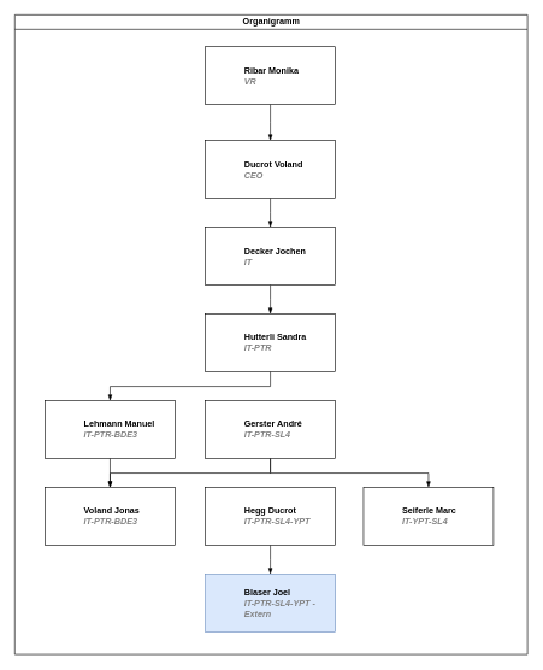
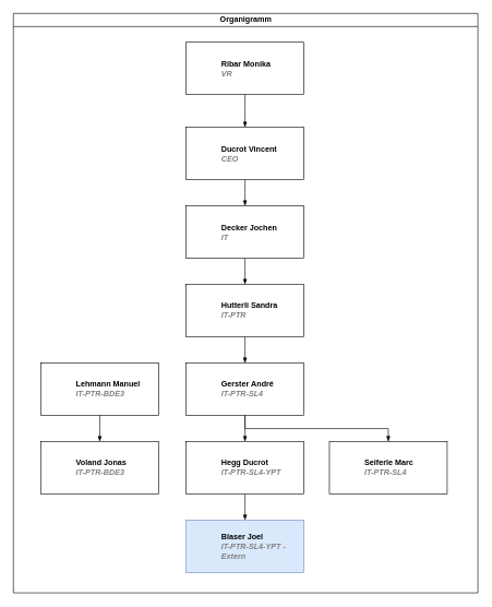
  <mxCell id="0" />
  <mxCell id="1" parent="0" />
  <mxCell id="2" value="Organigramm" style="swimlane;html=1;startSize=20;horizontal=1;containerType=tree;glass=0;" parent="1" vertex="1"><mxGeometry x="20" y="20" width="710" height="885" as="geometry" /></mxCell>
  <mxCell id="3" value="Ribar Monika&lt;br&gt;&lt;i style=&quot;color: gray&quot;&gt;VR&lt;/i&gt;" style="label;image=https://cdn3.iconfinder.com/data/icons/user-avatars-1/512/users-3-128.png;whiteSpace=wrap;html=1;rounded=0;glass=0;treeMoving=1;treeFolding=1;" parent="2" vertex="1"><mxGeometry x="264" y="44" width="180" height="80" as="geometry" /></mxCell>
  <mxCell id="4" value="" style="endArrow=blockThin;endFill=1;fontSize=11;edgeStyle=elbowEdgeStyle;elbow=vertical;rounded=0;" parent="2" source="3" target="5" edge="1"><mxGeometry relative="1" as="geometry" /></mxCell>
- <mxCell id="5" value="Ducrot Voland&lt;br&gt;&lt;i style=&quot;color: gray&quot;&gt;CEO&lt;/i&gt;" style="label;image=https://cdn3.iconfinder.com/data/icons/user-avatars-1/512/users-9-2-128.png;whiteSpace=wrap;html=1;rounded=0;glass=0;treeFolding=1;treeMoving=1;" parent="2" vertex="1"><mxGeometry x="264" y="174" width="180" height="80" as="geometry" /></mxCell>
+ <mxCell id="5" value="Ducrot Vincent&lt;br&gt;&lt;i style=&quot;color: gray&quot;&gt;CEO&lt;/i&gt;" style="label;image=https://cdn3.iconfinder.com/data/icons/user-avatars-1/512/users-9-2-128.png;whiteSpace=wrap;html=1;rounded=0;glass=0;treeFolding=1;treeMoving=1;" parent="2" vertex="1"><mxGeometry x="264" y="174" width="180" height="80" as="geometry" /></mxCell>
  <mxCell id="6" value="Decker Jochen&lt;br&gt;&lt;i style=&quot;color: gray&quot;&gt;IT&lt;/i&gt;" style="label;image=https://cdn3.iconfinder.com/data/icons/user-avatars-1/512/users-9-2-128.png;whiteSpace=wrap;html=1;rounded=0;glass=0;treeFolding=1;treeMoving=1;" vertex="1" parent="2"><mxGeometry x="264" y="294" width="180" height="80" as="geometry" /></mxCell>
  <mxCell id="7" value="" style="endArrow=blockThin;endFill=1;fontSize=11;edgeStyle=elbowEdgeStyle;elbow=vertical;rounded=0;exitX=0.5;exitY=1;exitDx=0;exitDy=0;entryX=0.5;entryY=0;entryDx=0;entryDy=0;" edge="1" parent="2" source="5" target="6"><mxGeometry relative="1" as="geometry"><mxPoint x="474" y="284" as="sourcePoint" /><mxPoint x="704" y="344" as="targetPoint" /></mxGeometry></mxCell>
  <mxCell id="8" value="Hutterli Sandra&lt;br&gt;&lt;i style=&quot;color: gray&quot;&gt;IT-PTR&lt;/i&gt;" style="label;image=https://cdn3.iconfinder.com/data/icons/user-avatars-1/512/users-3-128.png;whiteSpace=wrap;html=1;rounded=0;glass=0;treeMoving=1;treeFolding=1;" vertex="1" parent="2"><mxGeometry x="264" y="414" width="180" height="80" as="geometry" /></mxCell>
  <mxCell id="9" value="" style="endArrow=blockThin;endFill=1;fontSize=11;edgeStyle=elbowEdgeStyle;elbow=vertical;rounded=0;exitX=0.5;exitY=1;exitDx=0;exitDy=0;entryX=0.5;entryY=0;entryDx=0;entryDy=0;" edge="1" parent="2" source="6" target="8"><mxGeometry relative="1" as="geometry"><mxPoint x="364" y="264" as="sourcePoint" /><mxPoint x="364" y="304" as="targetPoint" /></mxGeometry></mxCell>
  <mxCell id="10" value="Gerster André&lt;br&gt;&lt;i style=&quot;color: gray&quot;&gt;IT-PTR-SL4&lt;/i&gt;" style="label;image=https://cdn3.iconfinder.com/data/icons/user-avatars-1/512/users-9-2-128.png;whiteSpace=wrap;html=1;rounded=0;glass=0;treeFolding=1;treeMoving=1;" vertex="1" parent="2"><mxGeometry x="264" y="534" width="180" height="80" as="geometry" /></mxCell>
- <mxCell id="11" value="" style="endArrow=blockThin;endFill=1;fontSize=11;edgeStyle=elbowEdgeStyle;elbow=vertical;rounded=0;exitX=0.5;exitY=1;exitDx=0;exitDy=0;" edge="1" parent="2" source="8" target="18"><mxGeometry relative="1" as="geometry"><mxPoint x="364" y="384" as="sourcePoint" /><mxPoint x="364" y="424" as="targetPoint" /></mxGeometry></mxCell>
+ <mxCell id="11" value="" style="endArrow=blockThin;endFill=1;fontSize=11;edgeStyle=elbowEdgeStyle;elbow=vertical;rounded=0;exitX=0.5;exitY=1;exitDx=0;exitDy=0;entryX=0.5;entryY=0;entryDx=0;entryDy=0;" edge="1" parent="2" source="8" target="10"><mxGeometry relative="1" as="geometry"><mxPoint x="364" y="384" as="sourcePoint" /><mxPoint x="364" y="424" as="targetPoint" /></mxGeometry></mxCell>
  <mxCell id="12" value="Hegg Ducrot&lt;br&gt;&lt;i style=&quot;color: gray&quot;&gt;IT-PTR-SL4-YPT&lt;/i&gt;" style="label;image=https://cdn3.iconfinder.com/data/icons/user-avatars-1/512/users-9-2-128.png;whiteSpace=wrap;html=1;rounded=0;glass=0;treeFolding=1;treeMoving=1;" vertex="1" parent="2"><mxGeometry x="264" y="654" width="180" height="80" as="geometry" /></mxCell>
- <mxCell id="13" value="" style="endArrow=blockThin;endFill=1;fontSize=11;edgeStyle=elbowEdgeStyle;elbow=vertical;rounded=0;exitX=0.5;exitY=1;exitDx=0;exitDy=0;" edge="1" parent="2" source="10" target="19"><mxGeometry relative="1" as="geometry"><mxPoint x="364" y="504" as="sourcePoint" /><mxPoint x="364" y="544" as="targetPoint" /></mxGeometry></mxCell>
+ <mxCell id="13" value="" style="endArrow=blockThin;endFill=1;fontSize=11;edgeStyle=elbowEdgeStyle;elbow=vertical;rounded=0;exitX=0.5;exitY=1;exitDx=0;exitDy=0;entryX=0.5;entryY=0;entryDx=0;entryDy=0;" edge="1" parent="2" source="10" target="12"><mxGeometry relative="1" as="geometry"><mxPoint x="364" y="504" as="sourcePoint" /><mxPoint x="364" y="544" as="targetPoint" /></mxGeometry></mxCell>
  <mxCell id="14" value="Blaser Joel&lt;br&gt;&lt;i style=&quot;color: gray&quot;&gt;IT-PTR-SL4-YPT - Extern&lt;/i&gt;" style="label;image=https://cdn3.iconfinder.com/data/icons/user-avatars-1/512/users-9-2-128.png;whiteSpace=wrap;html=1;rounded=0;glass=0;treeFolding=1;treeMoving=1;fillColor=#dae8fc;strokeColor=#6c8ebf;" vertex="1" parent="2"><mxGeometry x="264" y="774" width="180" height="80" as="geometry" /></mxCell>
  <mxCell id="15" value="" style="endArrow=blockThin;endFill=1;fontSize=11;edgeStyle=elbowEdgeStyle;elbow=vertical;rounded=0;exitX=0.5;exitY=1;exitDx=0;exitDy=0;entryX=0.5;entryY=0;entryDx=0;entryDy=0;" edge="1" parent="2" source="12" target="14"><mxGeometry relative="1" as="geometry"><mxPoint x="364" y="624" as="sourcePoint" /><mxPoint x="364" y="664" as="targetPoint" /></mxGeometry></mxCell>
- <mxCell id="16" value="Seiferle Marc&lt;br&gt;&lt;i style=&quot;color: gray&quot;&gt;IT-YPT-SL4&lt;/i&gt;" style="label;image=https://cdn3.iconfinder.com/data/icons/user-avatars-1/512/users-9-2-128.png;whiteSpace=wrap;html=1;rounded=0;glass=0;treeFolding=1;treeMoving=1;" vertex="1" parent="2"><mxGeometry x="483" y="654" width="180" height="80" as="geometry" /></mxCell>
+ <mxCell id="16" value="Seiferle Marc&lt;br&gt;&lt;i style=&quot;color: gray&quot;&gt;IT-PTR-SL4&lt;/i&gt;" style="label;image=https://cdn3.iconfinder.com/data/icons/user-avatars-1/512/users-9-2-128.png;whiteSpace=wrap;html=1;rounded=0;glass=0;treeFolding=1;treeMoving=1;" vertex="1" parent="2"><mxGeometry x="483" y="654" width="180" height="80" as="geometry" /></mxCell>
  <mxCell id="17" value="" style="endArrow=blockThin;endFill=1;fontSize=11;edgeStyle=elbowEdgeStyle;elbow=vertical;rounded=0;exitX=0.5;exitY=1;exitDx=0;exitDy=0;entryX=0.5;entryY=0;entryDx=0;entryDy=0;" edge="1" parent="2" source="10" target="16"><mxGeometry relative="1" as="geometry"><mxPoint x="364" y="744" as="sourcePoint" /><mxPoint x="364" y="784" as="targetPoint" /></mxGeometry></mxCell>
  <mxCell id="18" value="Lehmann Manuel&lt;br&gt;&lt;i style=&quot;color: gray&quot;&gt;IT-PTR-BDE3&lt;/i&gt;" style="label;image=https://cdn3.iconfinder.com/data/icons/user-avatars-1/512/users-9-2-128.png;whiteSpace=wrap;html=1;rounded=0;glass=0;treeFolding=1;treeMoving=1;" vertex="1" parent="2"><mxGeometry x="42" y="534" width="180" height="80" as="geometry" /></mxCell>
  <mxCell id="19" value="Voland Jonas&lt;br&gt;&lt;i style=&quot;color: gray&quot;&gt;IT-PTR-BDE3&lt;/i&gt;" style="label;image=https://cdn3.iconfinder.com/data/icons/user-avatars-1/512/users-9-2-128.png;whiteSpace=wrap;html=1;rounded=0;glass=0;treeFolding=1;treeMoving=1;" vertex="1" parent="2"><mxGeometry x="42" y="654" width="180" height="80" as="geometry" /></mxCell>
  <mxCell id="20" value="" style="endArrow=blockThin;endFill=1;fontSize=11;edgeStyle=elbowEdgeStyle;elbow=vertical;rounded=0;exitX=0.5;exitY=1;exitDx=0;exitDy=0;entryX=0.5;entryY=0;entryDx=0;entryDy=0;" edge="1" parent="2" source="18" target="19"><mxGeometry relative="1" as="geometry"><mxPoint x="364" y="744" as="sourcePoint" /><mxPoint x="364" y="784" as="targetPoint" /></mxGeometry></mxCell>
